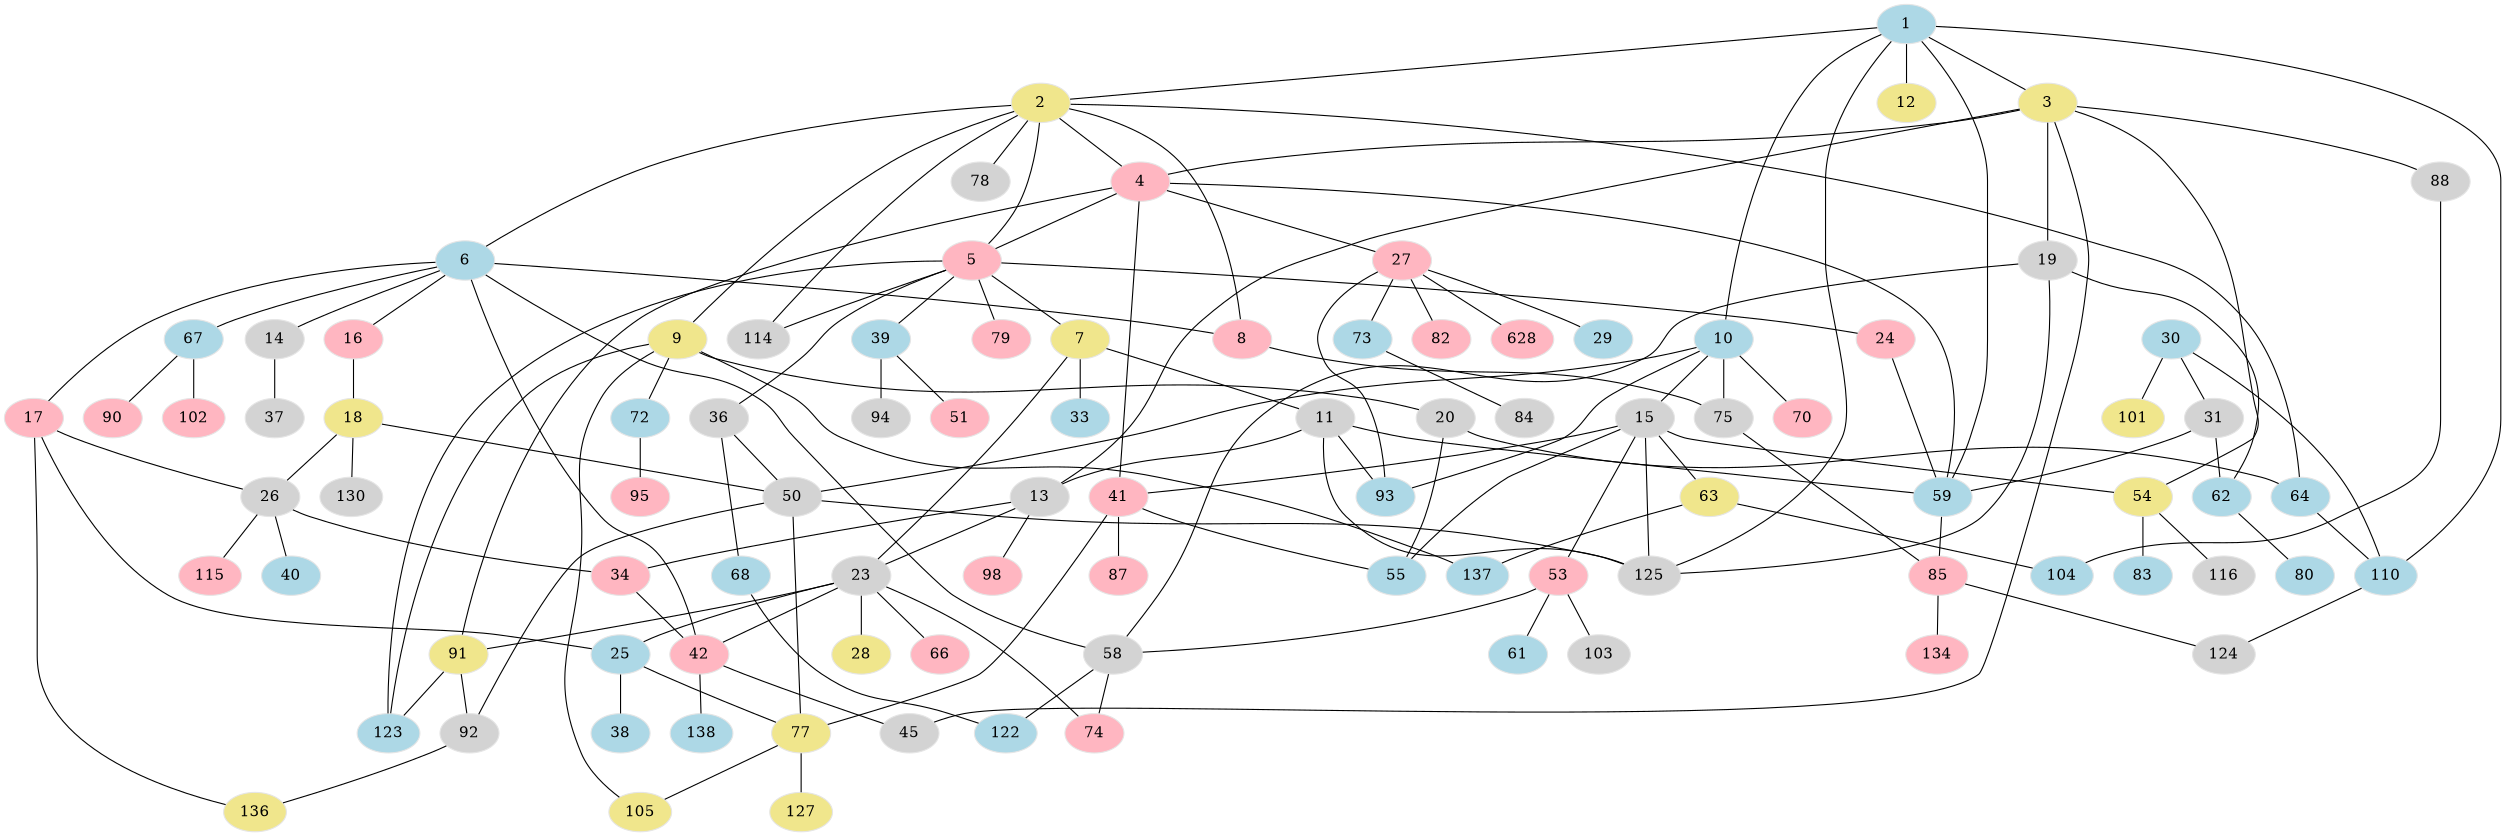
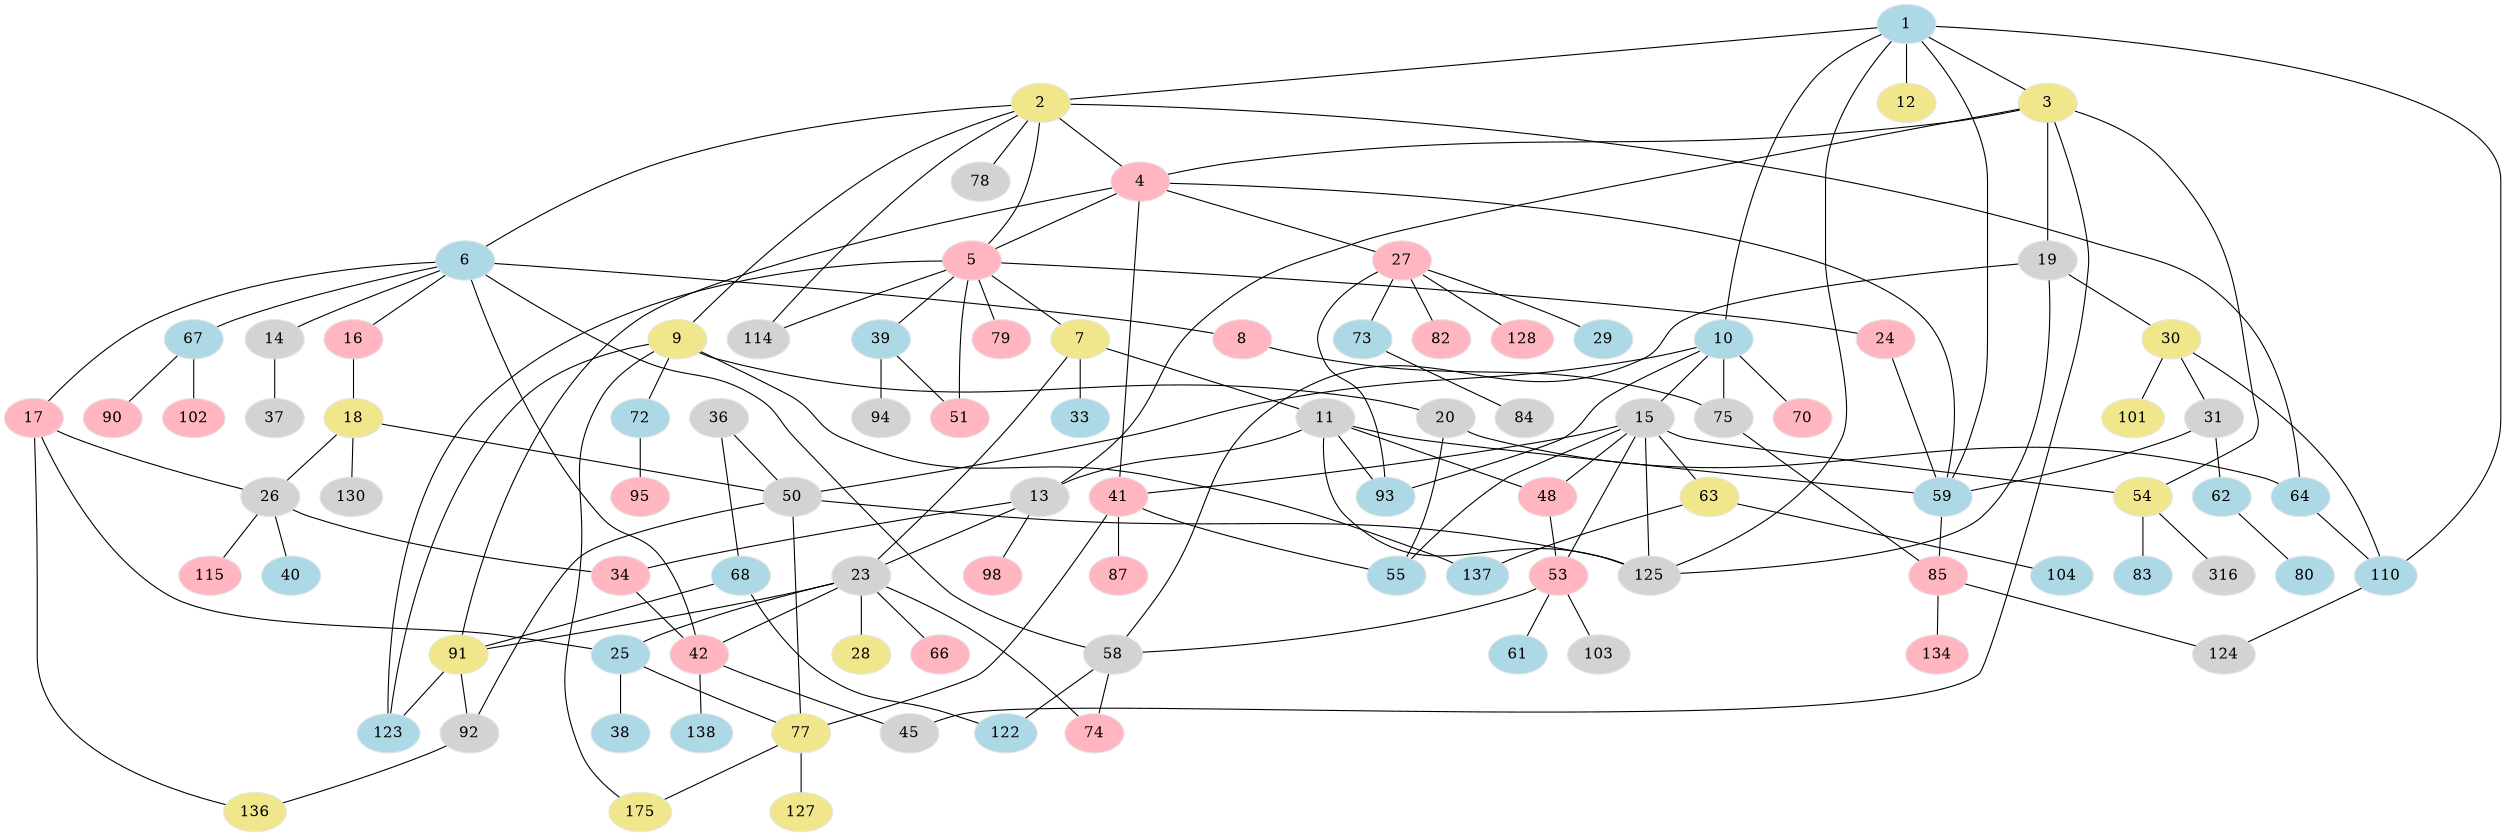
  graph {
    node [color=gray90 fillcolor=lightblue style=filled]
    1 [super="+21"]
    2 [fillcolor=khaki super="+46"]
    3 [fillcolor=khaki super="+22"]
    10 [super="+52"]
    12 [fillcolor=khaki]
    59 [super="+76"]
    110
    125 [fillcolor=lightgrey super="+133"]
    4 [fillcolor=lightpink super="+35"]
    5 [fillcolor=lightpink super="+44"]
    6 [super="+97"]
    8 [fillcolor=lightpink]
    9 [fillcolor=khaki super="+56"]
    64 [super="+129"]
    78 [fillcolor=lightgrey super="+117"]
    114 [fillcolor=lightgrey]
    13 [fillcolor=lightgrey]
    19 [fillcolor=lightgrey super="+121"]
    45 [fillcolor=lightgrey]
    54 [fillcolor=khaki]
-   88 [fillcolor=lightgrey]
    75 [fillcolor=lightgrey super="+111"]
    15 [fillcolor=lightgrey super="+32"]
    50 [fillcolor=lightgrey super="+126"]
    70 [fillcolor=lightpink]
    93 [super="+113"]
    85 [fillcolor=lightpink super="+89"]
    124 [fillcolor=lightgrey]
    27 [fillcolor=lightpink super="+43"]
    41 [fillcolor=lightpink super="+57"]
    91 [fillcolor=khaki super="+109"]
    7 [fillcolor=khaki super="+69"]
    24 [fillcolor=lightpink]
    36 [fillcolor=lightgrey]
    39 [super="+120"]
    79 [fillcolor=lightpink]
    123
    14 [fillcolor=lightgrey super="+96"]
    16 [fillcolor=lightpink]
    17 [fillcolor=lightpink super="+60"]
    42 [fillcolor=lightpink super="+135"]
    58 [fillcolor=lightgrey super="+107"]
    67
    20 [fillcolor=lightgrey]
    72 [super="+132"]
-   105 [fillcolor=khaki]
+   105 [fillcolor=khaki label=175]
    137
    23 [fillcolor=lightgrey super="+100"]
    34 [fillcolor=lightpink super="+47"]
    98 [fillcolor=lightpink]
-   30 [super="+71"]
+   30 [fillcolor=khaki super="+71"]
    83
-   116 [fillcolor=lightgrey]
+   116 [fillcolor=lightgrey label=316]
    104
    29
    73
    82 [fillcolor=lightpink]
-   128 [fillcolor=lightpink label=628]
+   128 [fillcolor=lightpink]
    55 [super="+81"]
    77 [fillcolor=khaki super="+86"]
    87 [fillcolor=lightpink]
    92 [fillcolor=lightgrey]
    11 [fillcolor=lightgrey]
    33
    68 [super="+99"]
    51 [fillcolor=lightpink]
    94 [fillcolor=lightgrey]
    37 [fillcolor=lightgrey super="+65"]
    18 [fillcolor=khaki super="+108"]
    25 [super="+106"]
    26 [fillcolor=lightgrey super="+118"]
    136 [fillcolor=khaki]
    138
    74 [fillcolor=lightpink]
    122
    90 [fillcolor=lightpink]
    102 [fillcolor=lightpink]
+   48 [fillcolor=lightpink]
    28 [fillcolor=khaki]
    66 [fillcolor=lightpink]
    38
    95 [fillcolor=lightpink]
    53 [fillcolor=lightpink super="+119"]
    63 [fillcolor=khaki super="+131"]
    61
    103 [fillcolor=lightgrey]
    130 [fillcolor=lightgrey]
    40 [super="+49"]
    115 [fillcolor=lightpink]
    31 [fillcolor=lightgrey]
    101 [fillcolor=khaki]
    127 [fillcolor=khaki]
    84 [fillcolor=lightgrey]
    62 [super="+112"]
    80
    134 [fillcolor=lightpink]
    1 -- 2
    1 -- 3
    1 -- 10
    1 -- 12
    1 -- 59
    1 -- 110
    1 -- 125
    2 -- 4
    2 -- 5
    2 -- 6
-   2 -- 8
    2 -- 9
    2 -- 64
    2 -- 78
    2 -- 114
    3 -- 4
    3 -- 13
    3 -- 19
    3 -- 45
    3 -- 54
-   3 -- 88
    10 -- 75
    10 -- 15
    10 -- 50
    10 -- 70
    10 -- 93
    59 -- 85
    110 -- 124
    4 -- 59
    4 -- 5
    4 -- 27
    4 -- 41
    4 -- 91
    5 -- 114
    5 -- 7
    5 -- 24
-   5 -- 36
+   5 -- 51
    5 -- 39
    5 -- 79
    5 -- 123
    6 -- 8
    6 -- 14
    6 -- 16
    6 -- 17
    6 -- 42
    6 -- 58
    6 -- 67
    8 -- 75
    9 -- 123
    9 -- 20
    9 -- 72
    9 -- 105
    9 -- 137
    64 -- 110
    13 -- 23
    13 -- 34
    13 -- 98
    19 -- 125
    19 -- 58
-   19 -- 62
+   19 -- 30
    54 -- 83
    54 -- 116
-   88 -- 104
    75 -- 85
    15 -- 125
    15 -- 54
    15 -- 41
    15 -- 55
+   15 -- 48
    15 -- 53
    15 -- 63
    50 -- 125
    50 -- 77
    50 -- 92
    85 -- 124
    85 -- 134
    27 -- 93
    27 -- 29
    27 -- 73
    27 -- 82
    27 -- 128
    41 -- 55
    41 -- 77 [weight=2]
    41 -- 87
    91 -- 123
    91 -- 92
    7 -- 23
    7 -- 11
    7 -- 33
    24 -- 59
    36 -- 50
    36 -- 68
    39 -- 51
    39 -- 94
    14 -- 37
    16 -- 18
    17 -- 25
    17 -- 26
    17 -- 136
    42 -- 45
    42 -- 138
    58 -- 74
    58 -- 122
    67 -- 90
    67 -- 102
    20 -- 64
    20 -- 55
    72 -- 95
    23 -- 91
    23 -- 42
    23 -- 25
    23 -- 74
    23 -- 28
    23 -- 66
    34 -- 42
    30 -- 110
    30 -- 31
    30 -- 101
    73 -- 84
    77 -- 105
    77 -- 127
    92 -- 136
    11 -- 59
    11 -- 125
    11 -- 13
    11 -- 93
+   11 -- 48
+   68 -- 91
    68 -- 122
    18 -- 50
    18 -- 26
    18 -- 130
    25 -- 77
    25 -- 38
    26 -- 34
    26 -- 40
    26 -- 115
+   48 -- 53
    53 -- 58
    53 -- 61
    53 -- 103
    63 -- 137
    63 -- 104
    31 -- 59
    31 -- 62
    62 -- 80
  }
